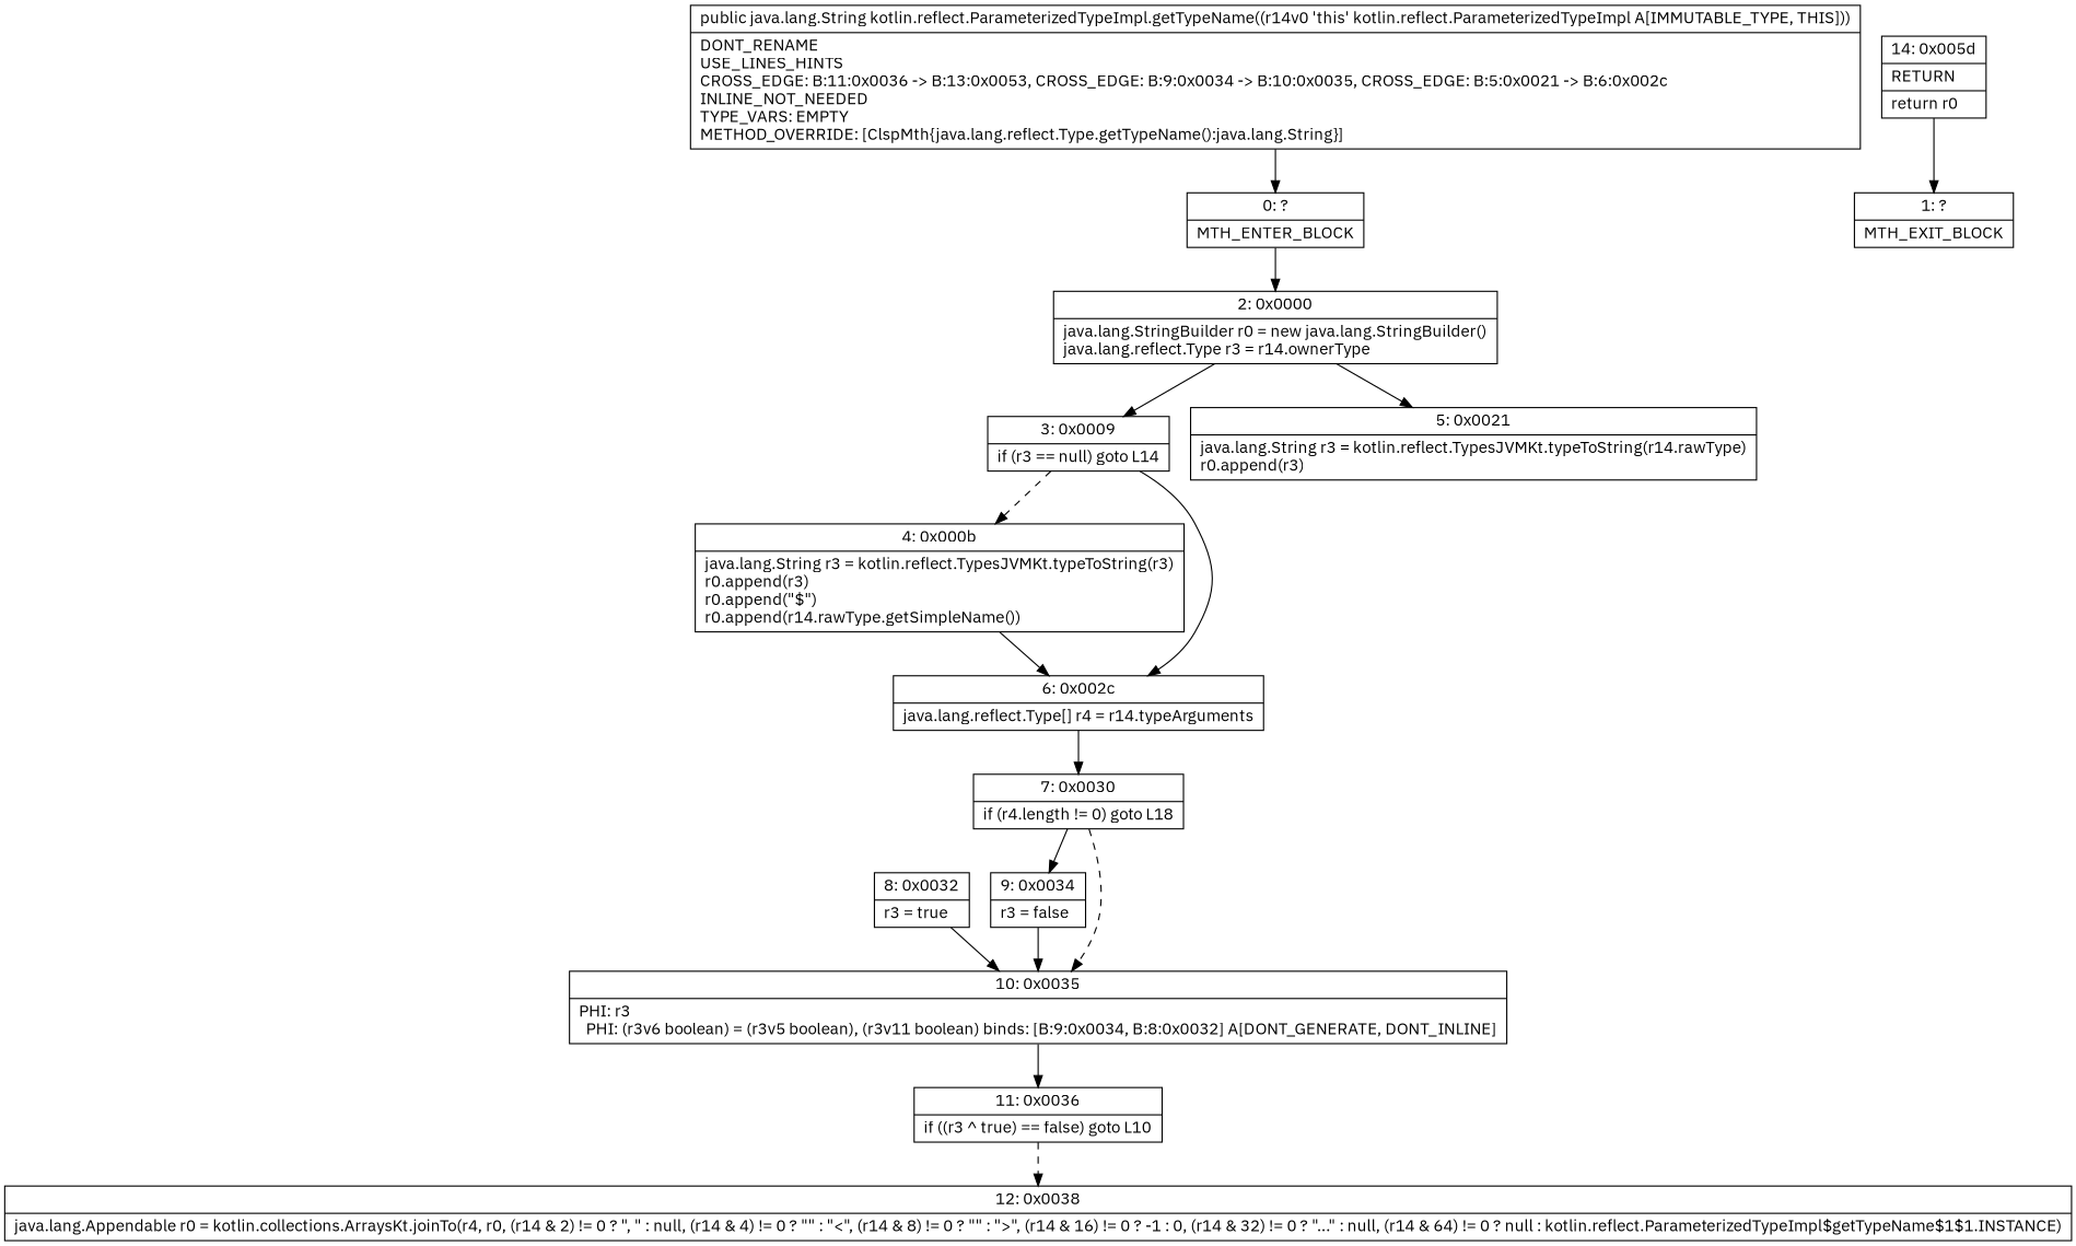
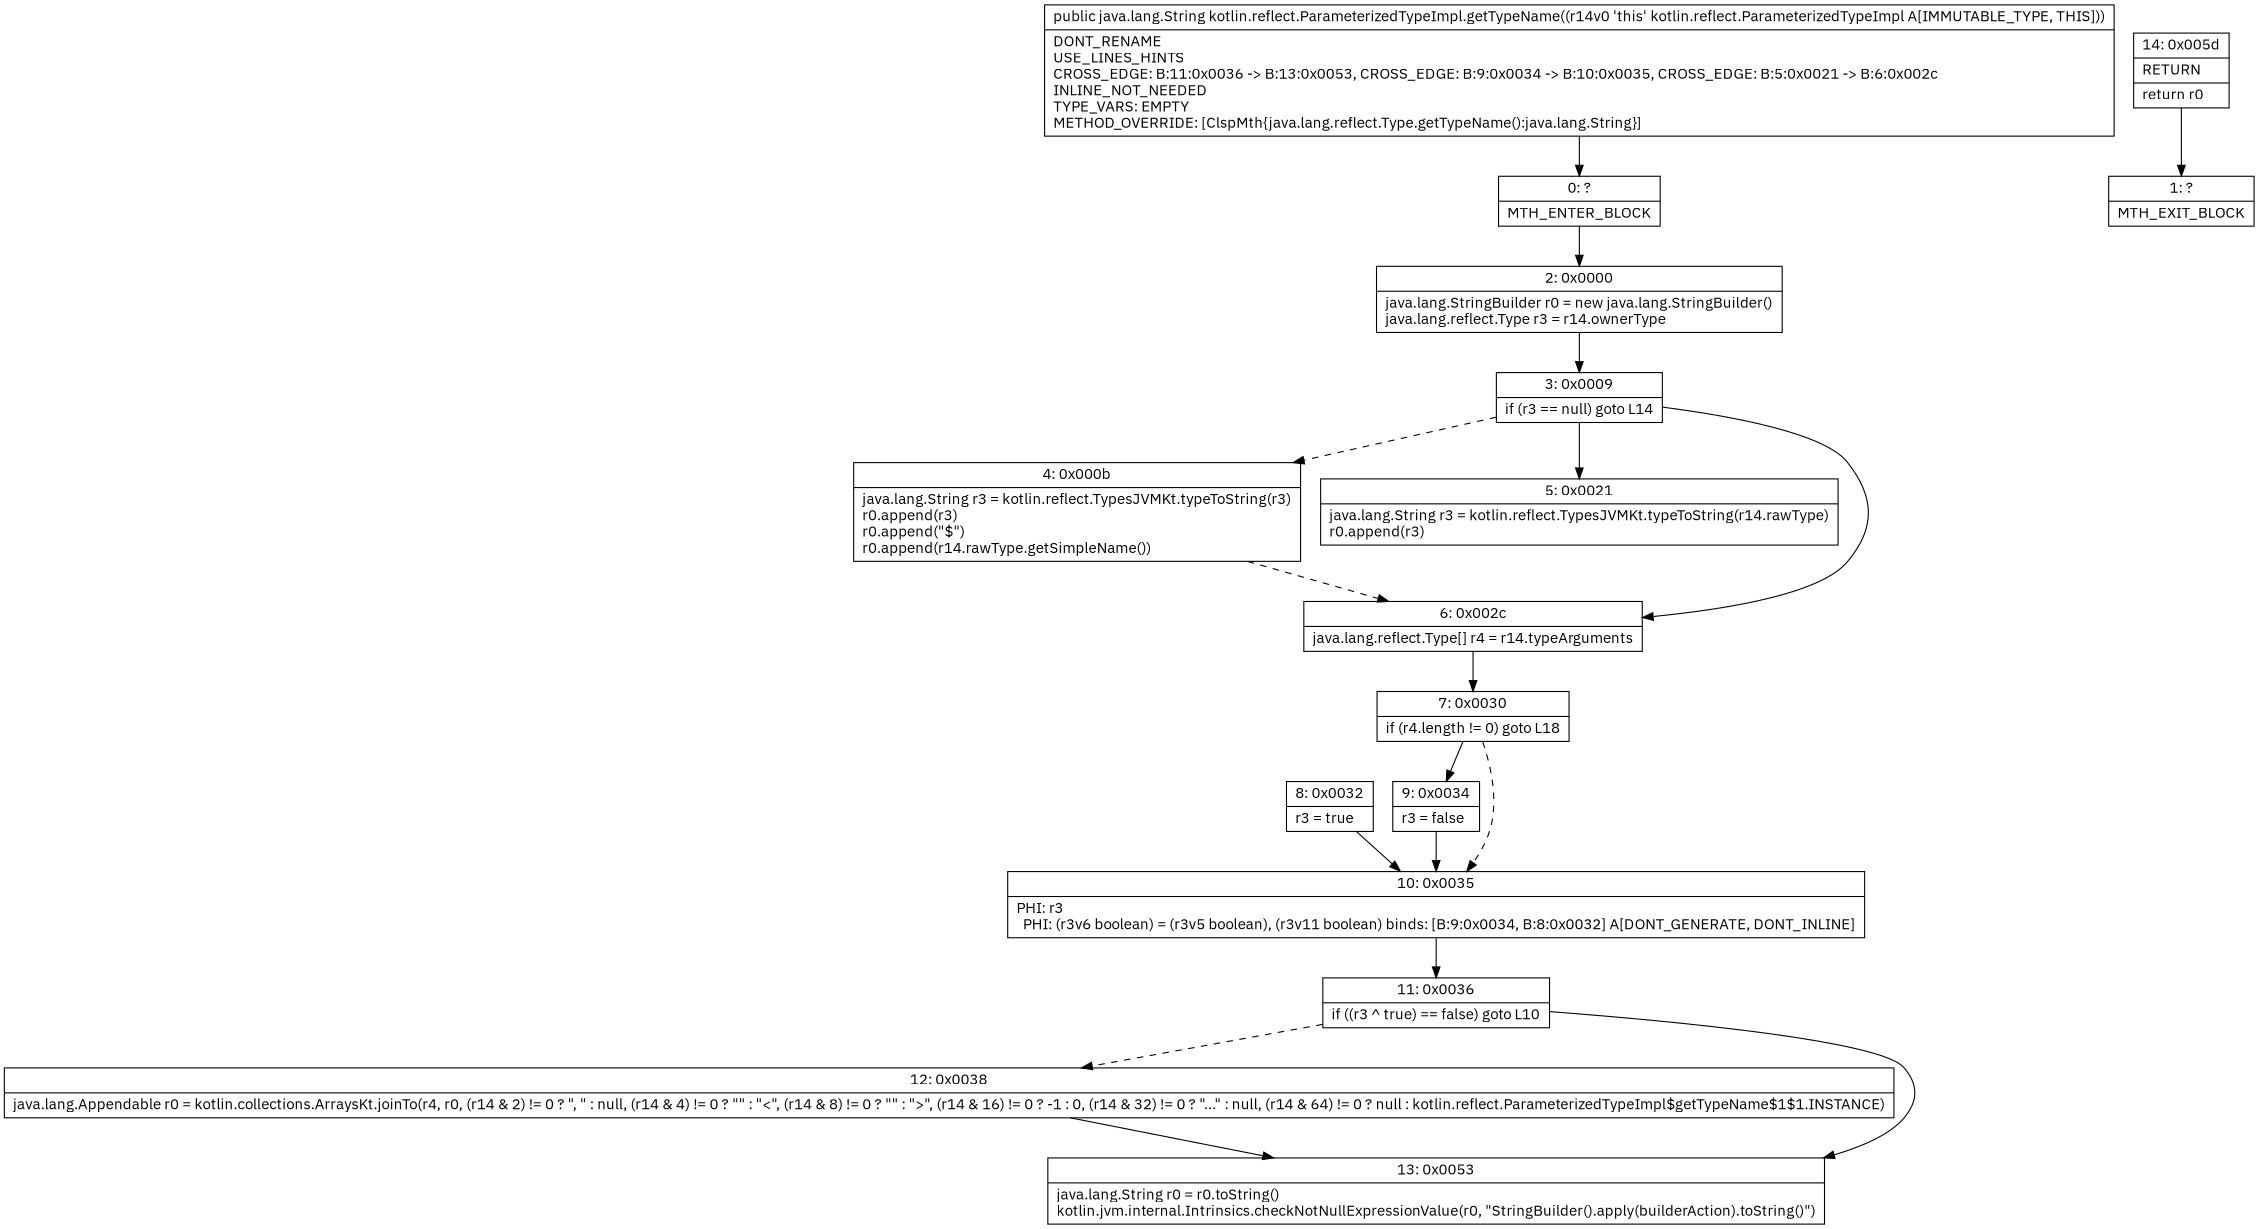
  digraph {
    fontname="IBM Plex Sans"
    node [fontname="IBM Plex Sans" shape=record]
    edge [fontname="IBM Plex Sans"]
    n1 [label="{0\:\ ?|MTH_ENTER_BLOCK\l}"]
    n2 [label="{2\:\ 0x0000|java.lang.StringBuilder r0 = new java.lang.StringBuilder()\ljava.lang.reflect.Type r3 = r14.ownerType\l}"]
    n3 [label="{3\:\ 0x0009|if (r3 == null) goto L14\l}"]
    n4 [label="{4\:\ 0x000b|java.lang.String r3 = kotlin.reflect.TypesJVMKt.typeToString(r3)\lr0.append(r3)\lr0.append(\"$\")\lr0.append(r14.rawType.getSimpleName())\l}"]
    n5 [label="{5\:\ 0x0021|java.lang.String r3 = kotlin.reflect.TypesJVMKt.typeToString(r14.rawType)\lr0.append(r3)\l}"]
    n6 [label="{6\:\ 0x002c|java.lang.reflect.Type[] r4 = r14.typeArguments\l}"]
    n7 [label="{7\:\ 0x0030|if (r4.length != 0) goto L18\l}"]
    n8 [label="{9\:\ 0x0034|r3 = false\l}"]
    n9 [label="{10\:\ 0x0035|PHI: r3 \l  PHI: (r3v6 boolean) = (r3v5 boolean), (r3v11 boolean) binds: [B:9:0x0034, B:8:0x0032] A[DONT_GENERATE, DONT_INLINE]\l}"]
    n10 [label="{8\:\ 0x0032|r3 = true\l}"]
    n11 [label="{11\:\ 0x0036|if ((r3 ^ true) == false) goto L10\l}"]
    n12 [label="{12\:\ 0x0038|java.lang.Appendable r0 = kotlin.collections.ArraysKt.joinTo(r4, r0, (r14 & 2) != 0 ? \", \" : null, (r14 & 4) != 0 ? \"\" : \"\<\", (r14 & 8) != 0 ? \"\" : \"\>\", (r14 & 16) != 0 ? \-1 : 0, (r14 & 32) != 0 ? \"...\" : null, (r14 & 64) != 0 ? null : kotlin.reflect.ParameterizedTypeImpl$getTypeName$1$1.INSTANCE)\l}"]
+   n13 [label="{13\:\ 0x0053|java.lang.String r0 = r0.toString()\lkotlin.jvm.internal.Intrinsics.checkNotNullExpressionValue(r0, \"StringBuilder().apply(builderAction).toString()\")\l}"]
    n14 [label="{14\:\ 0x005d|RETURN\l|return r0\l}"]
    n15 [label="{1\:\ ?|MTH_EXIT_BLOCK\l}"]
    n16 [label="{public java.lang.String kotlin.reflect.ParameterizedTypeImpl.getTypeName((r14v0 'this' kotlin.reflect.ParameterizedTypeImpl A[IMMUTABLE_TYPE, THIS]))  | DONT_RENAME\lUSE_LINES_HINTS\lCROSS_EDGE: B:11:0x0036 \-\> B:13:0x0053, CROSS_EDGE: B:9:0x0034 \-\> B:10:0x0035, CROSS_EDGE: B:5:0x0021 \-\> B:6:0x002c\lINLINE_NOT_NEEDED\lTYPE_VARS: EMPTY\lMETHOD_OVERRIDE: [ClspMth\{java.lang.reflect.Type.getTypeName():java.lang.String\}]\l}"]
    n1 -> n2
    n2 -> n3
    n3 -> n4 [style=dashed]
-   n2 -> n5
+   n3 -> n5
    n3 -> n6
-   n4 -> n6
+   n4 -> n6 [style=dashed]
    n6 -> n7
    n7 -> n8
    n7 -> n9 [style=dashed]
    n8 -> n9
    n9 -> n11
    n10 -> n9
    n11 -> n12 [style=dashed]
+   n11 -> n13
+   n12 -> n13
    n14 -> n15
    n16 -> n1
  }
